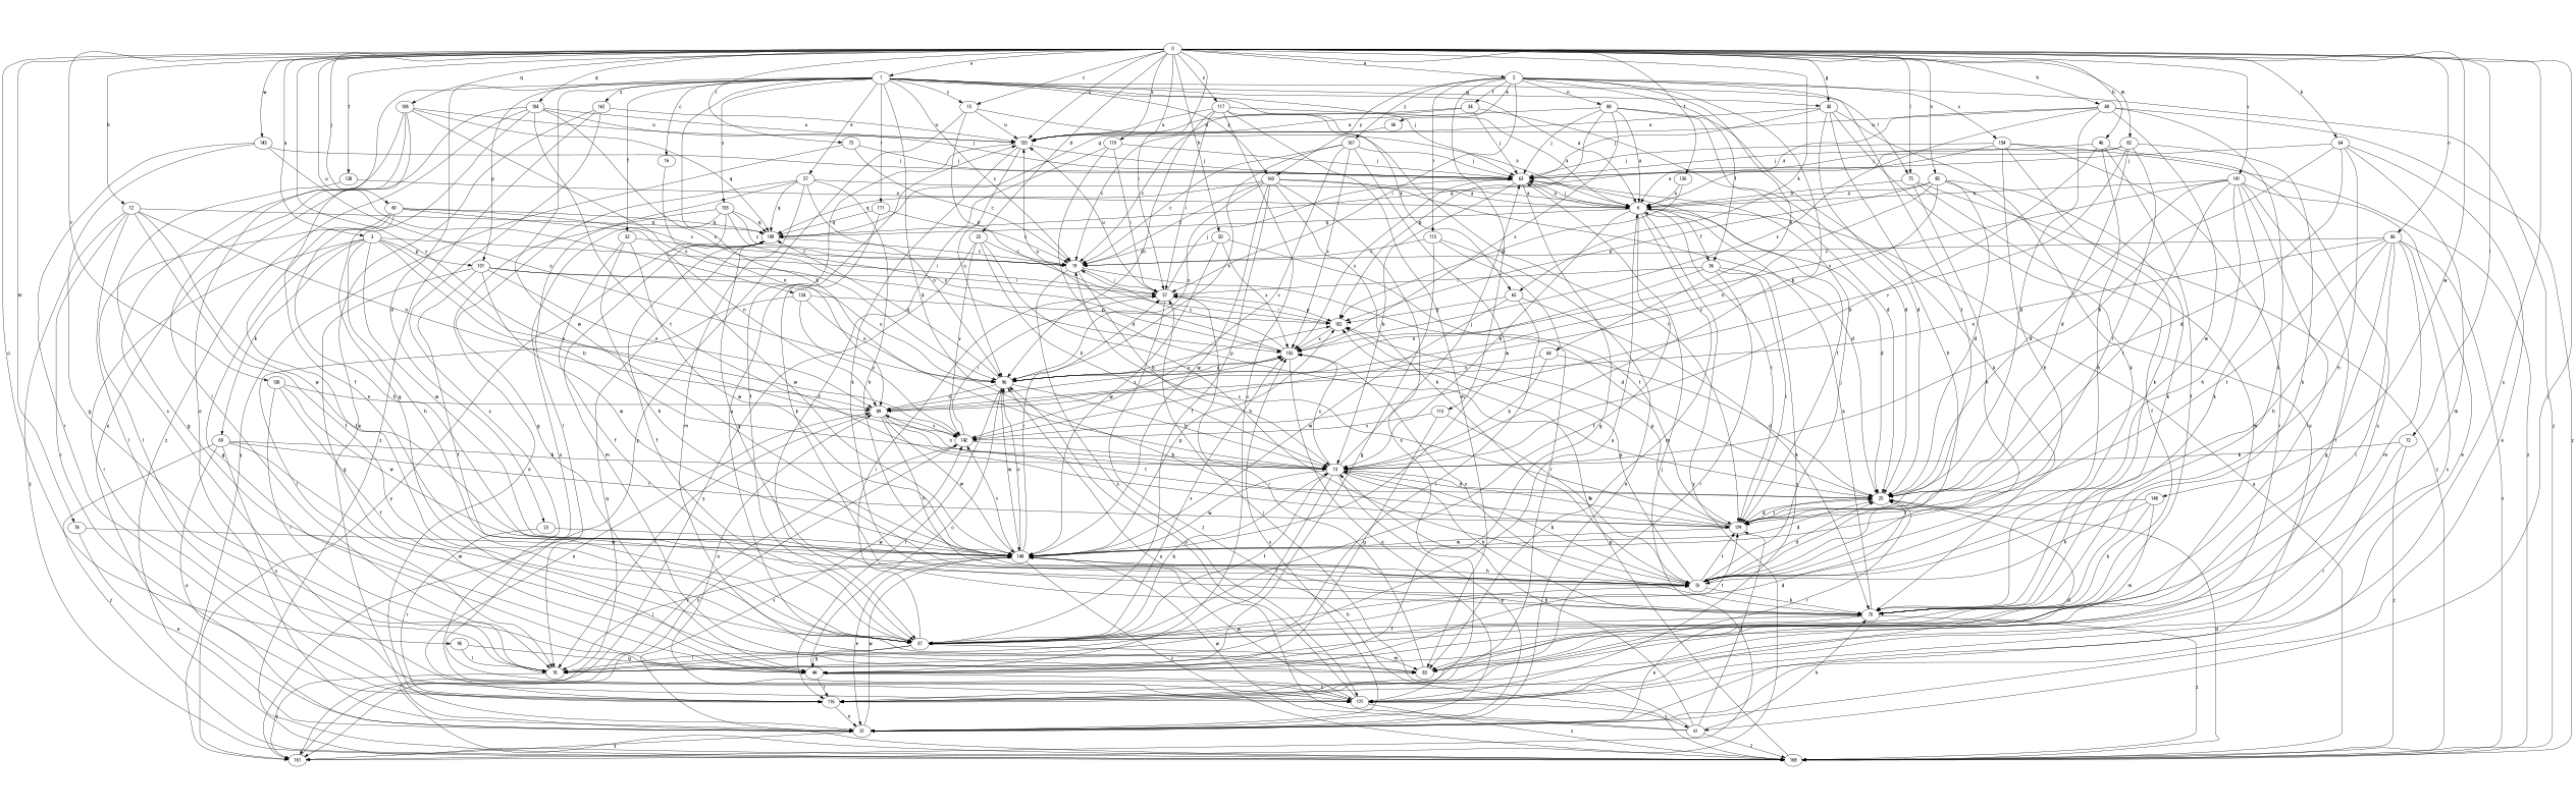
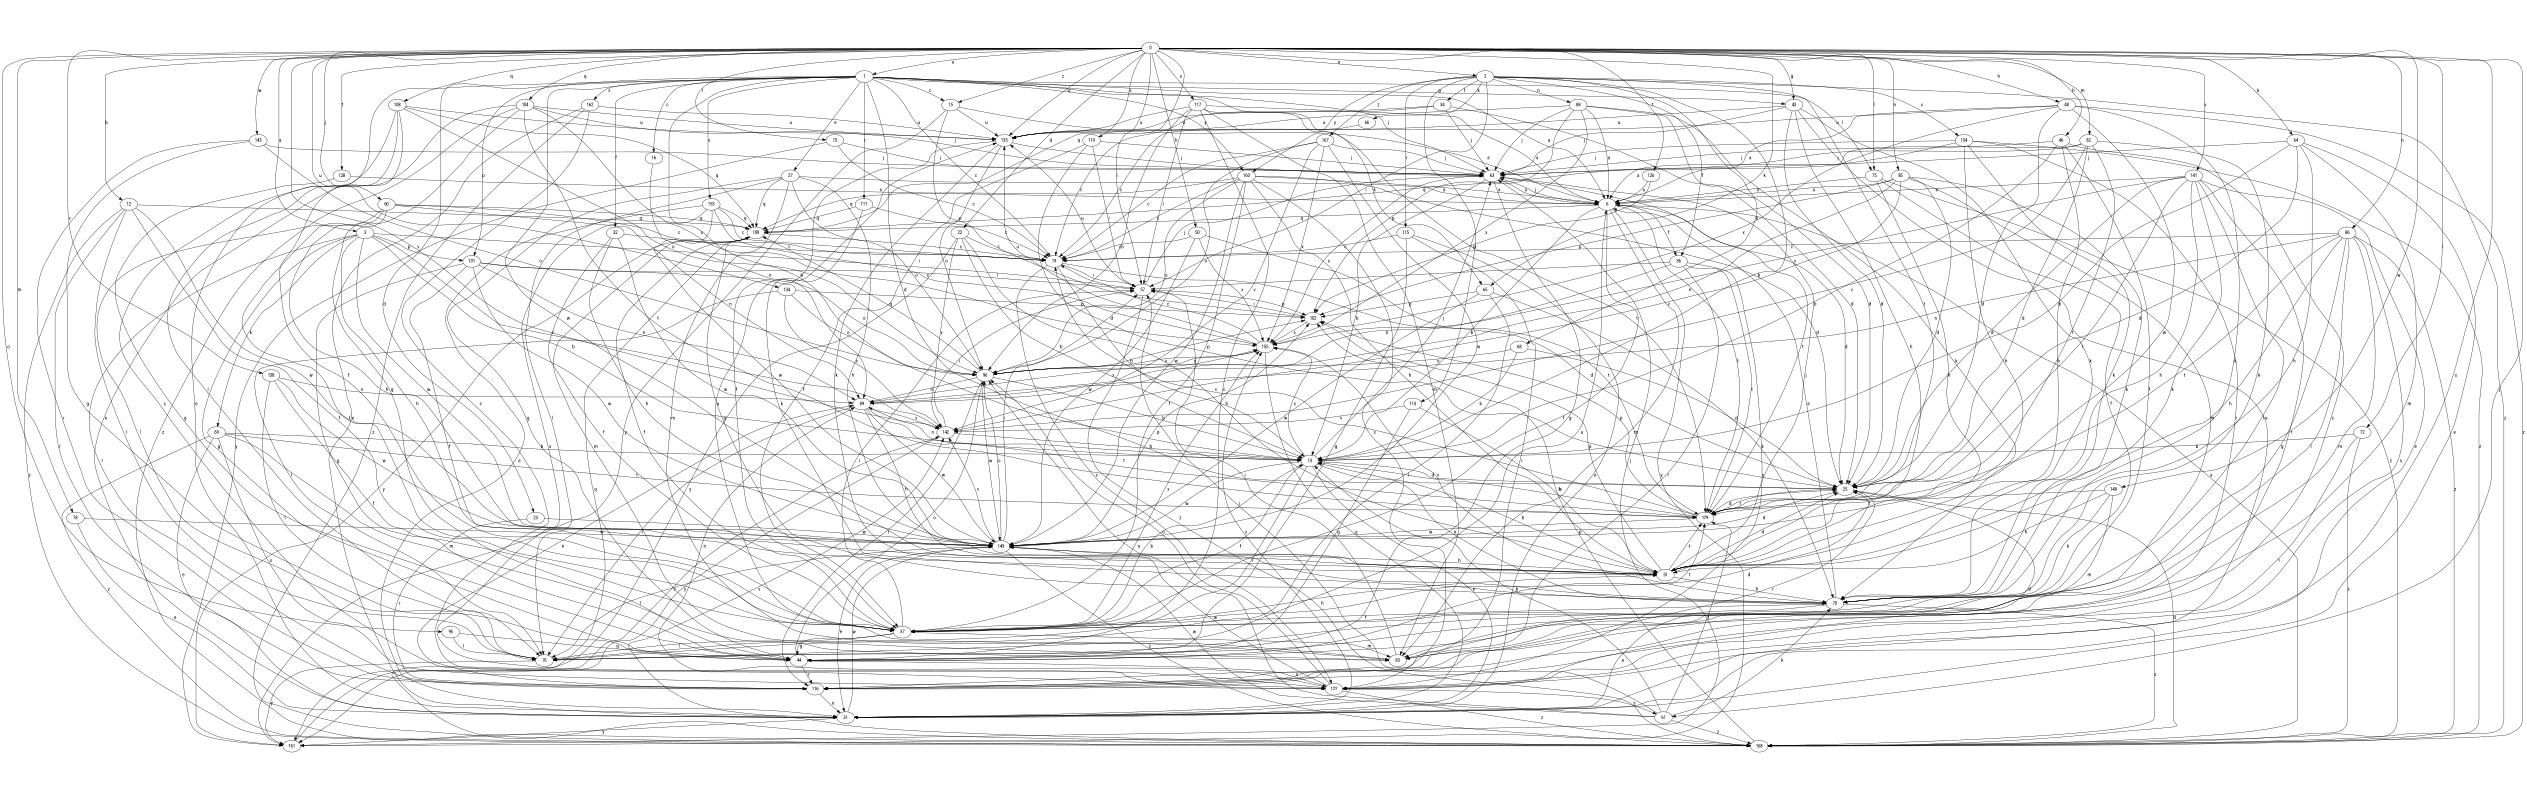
  strict digraph {
    fontname="Roboto Condensed"
    node [fontname="Roboto Condensed"]
    edge [fontname="Roboto Condensed"]
    0
    1
    2
    3
    12
    15
    22
    43
    46
    48
    50
    57
    60
    61
    64
    65
    72
    73
    75
    78
    82
    85
    86
    95
    104
    108
    109
    117
    119
    122
    126
    128
    134
    135
    138
    141
    142
    143
    148
    6
    13
    16
    19
    23
    25
    27
    31
    32
    63
    101
    111
    149
    153
    160
    162
    34
    36
    66
    68
    88
    113
    115
    129
    154
    167
    168
    44
    51
    69
    116
    37
    76
    89
    161
    102
    70
    155
    96
    83
    0 -> 1 [label=a]
    0 -> 2 [label=a]
    0 -> 3 [label=a]
    0 -> 12 [label=b]
    0 -> 15 [label=c]
    0 -> 22 [label=d]
    0 -> 43 [label=g]
    0 -> 46 [label=h]
    0 -> 48 [label=h]
    0 -> 50 [label=h]
    0 -> 57 [label=i]
    0 -> 60 [label=j]
    0 -> 61 [label=j]
    0 -> 64 [label=k]
    0 -> 65 [label=k]
    0 -> 72 [label=l]
    0 -> 73 [label=l]
    0 -> 75 [label=l]
    0 -> 78 [label=m]
    0 -> 82 [label=m]
    0 -> 85 [label=n]
    0 -> 86 [label=n]
    0 -> 95 [label=o]
    0 -> 104 [label=q]
    0 -> 108 [label=q]
    0 -> 109 [label=q]
    0 -> 117 [label=s]
    0 -> 119 [label=s]
    0 -> 122 [label=s]
    0 -> 126 [label=t]
    0 -> 128 [label=t]
    0 -> 134 [label=u]
    0 -> 135 [label=u]
    0 -> 138 [label=v]
    0 -> 141 [label=v]
    0 -> 142 [label=v]
    0 -> 143 [label=w]
    0 -> 148 [label=w]
    1 -> 15 [label=c]
    1 -> 43 [label=g]
    1 -> 65 [label=k]
    1 -> 75 [label=l]
    1 -> 6 [label=a]
    1 -> 13 [label=b]
    1 -> 16 [label=c]
    1 -> 19 [label=c]
    1 -> 23 [label=d]
    1 -> 25 [label=d]
    1 -> 27 [label=e]
    1 -> 31 [label=e]
    1 -> 32 [label=f]
    1 -> 63 [label=j]
    1 -> 101 [label=p]
    1 -> 111 [label=r]
    1 -> 149 [label=w]
    1 -> 153 [label=x]
    1 -> 160 [label=y]
    1 -> 162 [label=z]
    2 -> 57 [label=i]
    2 -> 13 [label=b]
    2 -> 160 [label=y]
    2 -> 34 [label=f]
    2 -> 36 [label=f]
    2 -> 66 [label=k]
    2 -> 68 [label=k]
    2 -> 88 [label=n]
    2 -> 113 [label=r]
    2 -> 115 [label=r]
    2 -> 129 [label=t]
    2 -> 154 [label=x]
    2 -> 167 [label=z]
    2 -> 168 [label=z]
    3 -> 57 [label=i]
    3 -> 142 [label=v]
    3 -> 13 [label=b]
    3 -> 101 [label=p]
    3 -> 149 [label=w]
    3 -> 44 [label=g]
    3 -> 51 [label=h]
    3 -> 69 [label=k]
    3 -> 116 [label=r]
    12 -> 109 [label=q]
    12 -> 149 [label=w]
    12 -> 168 [label=z]
    12 -> 116 [label=r]
    12 -> 37 [label=f]
    12 -> 76 [label=l]
-   12 -> 89 [label=n]
    15 -> 135 [label=u]
    15 -> 6 [label=a]
    15 -> 161 [label=y]
    15 -> 102 [label=p]
    22 -> 142 [label=v]
    22 -> 13 [label=b]
    22 -> 19 [label=c]
    22 -> 51 [label=h]
    22 -> 161 [label=y]
    43 -> 135 [label=u]
    43 -> 25 [label=d]
    43 -> 31 [label=e]
    43 -> 63 [label=j]
    43 -> 51 [label=h]
    43 -> 70 [label=k]
    46 -> 122 [label=s]
    46 -> 13 [label=b]
    46 -> 63 [label=j]
    46 -> 51 [label=h]
    46 -> 37 [label=f]
    48 -> 135 [label=u]
    48 -> 6 [label=a]
    48 -> 25 [label=d]
    48 -> 149 [label=w]
    48 -> 168 [label=z]
    48 -> 70 [label=k]
    48 -> 155 [label=x]
    50 -> 19 [label=c]
    50 -> 149 [label=w]
    50 -> 129 [label=t]
    50 -> 155 [label=x]
    57 -> 135 [label=u]
    57 -> 63 [label=j]
    57 -> 168 [label=z]
    57 -> 102 [label=p]
    60 -> 109 [label=q]
    60 -> 19 [label=c]
    60 -> 51 [label=h]
    60 -> 37 [label=f]
    60 -> 76 [label=l]
    60 -> 89 [label=n]
    61 -> 57 [label=i]
    61 -> 13 [label=b]
    61 -> 149 [label=w]
    61 -> 129 [label=t]
    61 -> 168 [label=z]
    61 -> 70 [label=k]
    61 -> 96 [label=o]
    64 -> 13 [label=b]
    64 -> 25 [label=d]
    64 -> 31 [label=e]
    64 -> 63 [label=j]
    64 -> 51 [label=h]
    64 -> 83 [label=m]
    65 -> 149 [label=w]
    65 -> 76 [label=l]
    65 -> 102 [label=p]
    65 -> 70 [label=k]
    72 -> 13 [label=b]
    72 -> 168 [label=z]
    72 -> 116 [label=r]
    73 -> 19 [label=c]
    73 -> 63 [label=j]
    73 -> 161 [label=y]
    75 -> 6 [label=a]
    75 -> 168 [label=z]
    75 -> 51 [label=h]
    75 -> 37 [label=f]
    78 -> 31 [label=e]
    78 -> 149 [label=w]
    82 -> 109 [label=q]
    82 -> 142 [label=v]
    82 -> 25 [label=d]
    82 -> 63 [label=j]
    82 -> 129 [label=t]
    82 -> 70 [label=k]
    85 -> 142 [label=v]
    85 -> 6 [label=a]
    85 -> 25 [label=d]
    85 -> 89 [label=n]
    85 -> 102 [label=p]
    85 -> 70 [label=k]
    85 -> 83 [label=m]
    86 -> 122 [label=s]
    86 -> 19 [label=c]
    86 -> 129 [label=t]
    86 -> 168 [label=z]
    86 -> 44 [label=g]
    86 -> 51 [label=h]
    86 -> 76 [label=l]
    86 -> 89 [label=n]
    86 -> 83 [label=m]
    95 -> 44 [label=g]
    95 -> 76 [label=l]
    104 -> 135 [label=u]
    104 -> 31 [label=e]
    104 -> 63 [label=j]
    104 -> 129 [label=t]
    104 -> 168 [label=z]
    104 -> 44 [label=g]
    104 -> 155 [label=x]
    108 -> 109 [label=q]
    108 -> 122 [label=s]
    108 -> 135 [label=u]
    108 -> 37 [label=f]
    108 -> 76 [label=l]
    108 -> 96 [label=o]
    109 -> 19 [label=c]
    109 -> 37 [label=f]
    109 -> 161 [label=y]
    109 -> 83 [label=m]
    117 -> 57 [label=i]
    117 -> 135 [label=u]
    117 -> 6 [label=a]
    117 -> 129 [label=t]
    117 -> 44 [label=c]
    117 -> 96 [label=o]
    117 -> 83 [label=m]
    119 -> 57 [label=i]
    119 -> 25 [label=d]
    119 -> 63 [label=j]
    119 -> 37 [label=f]
    122 -> 61 [label=s]
    122 -> 25 [label=d]
    122 -> 149 [label=w]
    122 -> 168 [label=z]
    122 -> 89 [label=n]
    122 -> 96 [label=o]
    126 -> 6 [label=a]
    126 -> 102 [label=p]
    128 -> 6 [label=a]
    128 -> 44 [label=g]
    134 -> 142 [label=v]
    134 -> 76 [label=l]
    134 -> 102 [label=p]
    134 -> 96 [label=o]
    135 -> 63 [label=j]
    135 -> 37 [label=f]
    135 -> 70 [label=k]
    135 -> 96 [label=o]
    138 -> 149 [label=w]
    138 -> 37 [label=f]
    138 -> 76 [label=l]
    138 -> 89 [label=n]
    141 -> 6 [label=a]
    141 -> 25 [label=d]
    141 -> 31 [label=e]
    141 -> 129 [label=t]
    141 -> 51 [label=h]
    141 -> 116 [label=r]
    141 -> 76 [label=l]
    141 -> 70 [label=k]
    141 -> 155 [label=x]
    142 -> 57 [label=i]
    142 -> 13 [label=b]
    142 -> 161 [label=y]
    143 -> 63 [label=j]
    143 -> 44 [label=g]
    143 -> 116 [label=r]
    143 -> 96 [label=o]
    148 -> 129 [label=t]
    148 -> 51 [label=h]
    148 -> 70 [label=k]
    148 -> 83 [label=m]
    6 -> 109 [label=q]
    6 -> 13 [label=b]
    6 -> 25 [label=d]
    6 -> 63 [label=j]
    6 -> 36 [label=f]
    6 -> 129 [label=t]
    6 -> 37 [label=f]
    6 -> 161 [label=y]
    6 -> 83 [label=m]
    13 -> 25 [label=d]
    13 -> 31 [label=e]
    13 -> 63 [label=j]
    13 -> 149 [label=w]
    13 -> 37 [label=f]
    13 -> 76 [label=l]
    13 -> 89 [label=n]
    13 -> 70 [label=k]
    13 -> 155 [label=x]
    16 -> 89 [label=n]
    19 -> 57 [label=i]
    19 -> 122 [label=s]
    19 -> 13 [label=b]
    19 -> 25 [label=d]
    23 -> 149 [label=w]
    23 -> 116 [label=r]
    25 -> 129 [label=t]
    25 -> 116 [label=r]
    27 -> 109 [label=q]
    27 -> 6 [label=a]
    27 -> 44 [label=g]
    27 -> 51 [label=h]
    27 -> 76 [label=l]
    27 -> 96 [label=o]
    27 -> 83 [label=m]
    31 -> 149 [label=w]
    31 -> 161 [label=y]
    31 -> 155 [label=x]
    32 -> 19 [label=c]
    32 -> 149 [label=w]
    32 -> 51 [label=h]
    32 -> 37 [label=f]
    63 -> 6 [label=a]
    63 -> 13 [label=b]
    63 -> 129 [label=t]
    63 -> 44 [label=g]
    63 -> 155 [label=x]
    101 -> 57 [label=i]
    101 -> 149 [label=w]
    101 -> 44 [label=g]
    101 -> 37 [label=f]
    101 -> 89 [label=n]
    101 -> 96 [label=o]
    111 -> 109 [label=q]
    111 -> 19 [label=c]
    111 -> 70 [label=k]
    149 -> 57 [label=i]
    149 -> 142 [label=v]
    149 -> 25 [label=d]
    149 -> 31 [label=e]
    149 -> 168 [label=z]
    149 -> 51 [label=h]
    149 -> 76 [label=l]
    149 -> 102 [label=p]
    149 -> 96 [label=o]
    153 -> 109 [label=q]
    153 -> 122 [label=s]
    153 -> 19 [label=c]
    153 -> 31 [label=e]
    153 -> 149 [label=w]
    153 -> 155 [label=x]
    160 -> 109 [label=q]
    160 -> 122 [label=s]
    160 -> 6 [label=a]
    160 -> 19 [label=c]
    160 -> 25 [label=d]
    160 -> 149 [label=w]
    160 -> 51 [label=h]
    160 -> 37 [label=f]
    160 -> 96 [label=o]
    162 -> 122 [label=s]
    162 -> 135 [label=u]
    162 -> 31 [label=e]
    162 -> 168 [label=z]
    34 -> 135 [label=u]
    34 -> 19 [label=c]
    34 -> 25 [label=d]
    34 -> 63 [label=j]
    36 -> 57 [label=i]
    36 -> 122 [label=s]
    36 -> 129 [label=t]
    36 -> 116 [label=r]
    36 -> 89 [label=n]
    66 -> 19 [label=c]
    68 -> 13 [label=b]
    68 -> 25 [label=d]
    68 -> 96 [label=o]
    88 -> 135 [label=u]
    88 -> 6 [label=a]
    88 -> 25 [label=d]
    88 -> 63 [label=j]
    88 -> 102 [label=p]
    88 -> 70 [label=k]
    88 -> 155 [label=x]
    113 -> 142 [label=v]
    113 -> 44 [label=g]
    113 -> 51 [label=h]
    115 -> 19 [label=c]
    115 -> 31 [label=e]
    115 -> 44 [label=g]
    115 -> 116 [label=r]
    129 -> 13 [label=b]
    129 -> 19 [label=c]
    129 -> 25 [label=d]
    129 -> 149 [label=w]
    129 -> 102 [label=p]
    154 -> 6 [label=a]
    154 -> 63 [label=j]
    154 -> 168 [label=z]
    154 -> 51 [label=h]
    154 -> 116 [label=r]
    154 -> 70 [label=k]
    167 -> 142 [label=v]
    167 -> 19 [label=c]
    167 -> 63 [label=j]
    167 -> 149 [label=w]
    167 -> 155 [label=x]
    167 -> 96 [label=o]
    168 -> 109 [label=q]
    168 -> 142 [label=v]
    168 -> 6 [label=a]
    168 -> 25 [label=d]
    168 -> 102 [label=p]
    44 -> 122 [label=s]
    44 -> 25 [label=d]
    44 -> 116 [label=r]
    44 -> 96 [label=o]
    51 -> 13 [label=b]
    51 -> 25 [label=d]
    51 -> 63 [label=j]
    51 -> 129 [label=t]
    51 -> 102 [label=p]
    51 -> 70 [label=k]
    69 -> 122 [label=s]
    69 -> 13 [label=b]
    69 -> 31 [label=e]
    69 -> 129 [label=t]
    69 -> 168 [label=z]
    69 -> 83 [label=m]
    116 -> 31 [label=e]
    116 -> 89 [label=n]
    37 -> 57 [label=i]
    37 -> 13 [label=b]
    37 -> 129 [label=t]
    37 -> 44 [label=g]
    37 -> 51 [label=h]
    37 -> 76 [label=l]
    37 -> 155 [label=x]
    37 -> 83 [label=m]
    76 -> 6 [label=a]
    76 -> 161 [label=y]
    89 -> 142 [label=v]
    89 -> 149 [label=w]
    89 -> 129 [label=t]
    89 -> 51 [label=h]
    89 -> 76 [label=l]
    89 -> 155 [label=x]
    161 -> 142 [label=v]
    161 -> 63 [label=j]
    102 -> 57 [label=i]
    102 -> 155 [label=x]
    70 -> 109 [label=q]
    70 -> 6 [label=a]
    70 -> 31 [label=e]
    70 -> 168 [label=z]
    70 -> 37 [label=f]
    70 -> 155 [label=x]
    155 -> 135 [label=u]
    155 -> 19 [label=c]
    155 -> 31 [label=e]
    155 -> 96 [label=o]
    96 -> 109 [label=q]
    96 -> 13 [label=b]
    96 -> 149 [label=w]
    96 -> 116 [label=r]
    96 -> 89 [label=n]
    96 -> 102 [label=p]
    96 -> 155 [label=x]
    83 -> 57 [label=i]
    83 -> 135 [label=u]
  }
